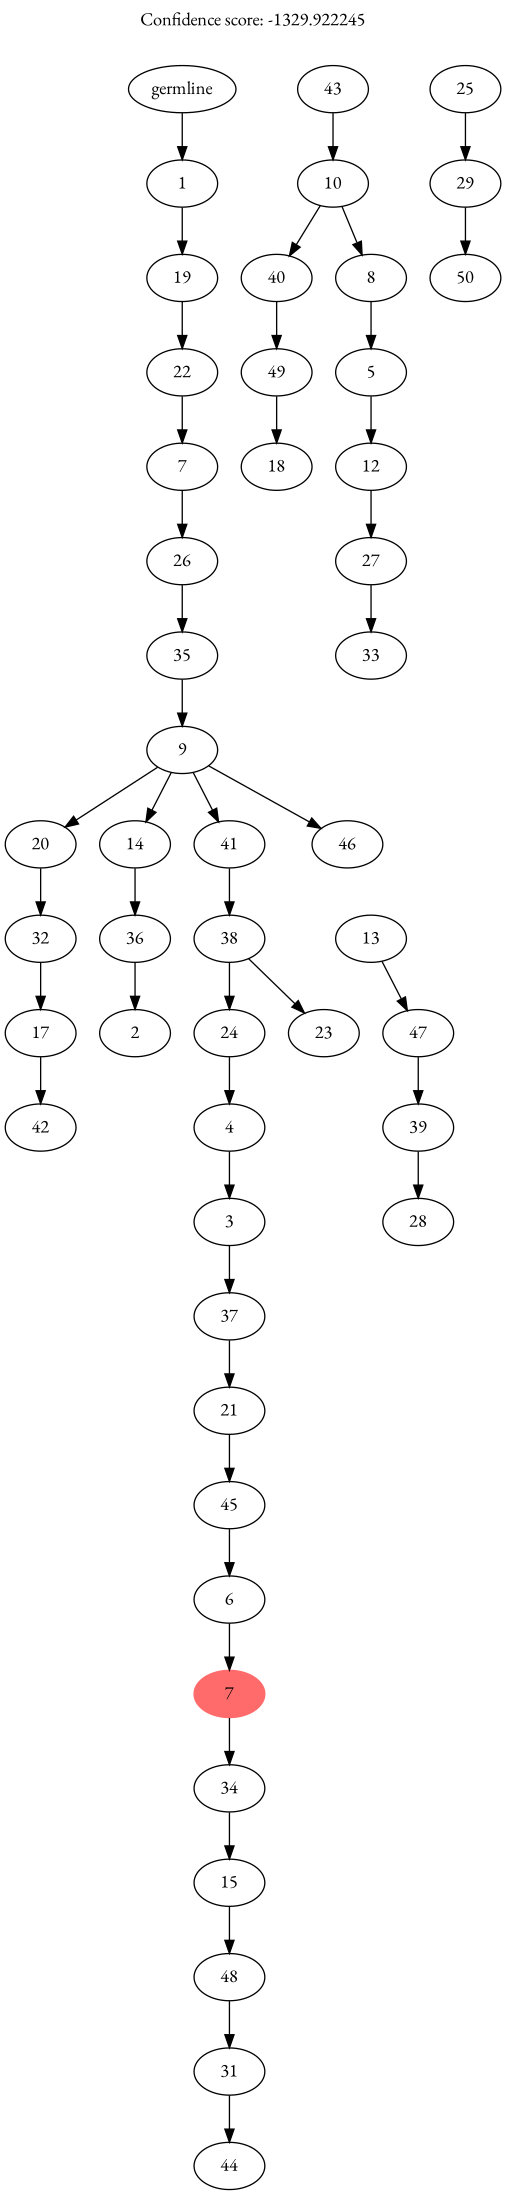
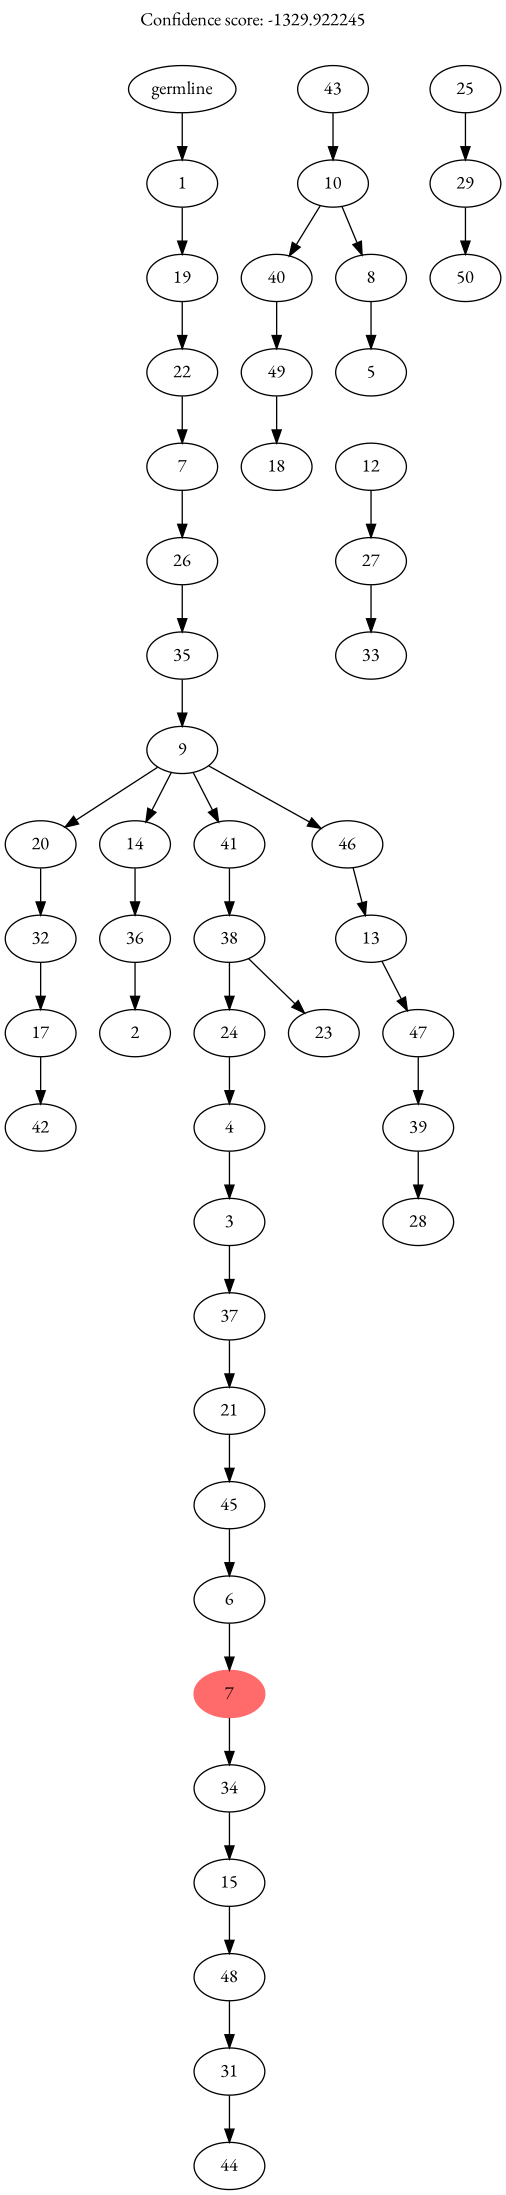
  digraph {
    fontname="EB Garamond"
    label="Confidence score: -1329.922245"
    labelloc=t
    node [fontname="EB Garamond"]
    edge [fontname="EB Garamond"]
    n1 [label=42]
    n2 [label=17]
    n3 [label=32]
    n4 [label=20]
    n5 [label=36]
    n6 [label=2]
    n7 [label=14]
    n8 [label=49]
    n9 [label=18]
    n10 [label=40]
    n11 [label=27]
    n12 [label=33]
    n13 [label=12]
    n14 [label=5]
    n15 [label=8]
    n16 [label=10]
    n17 [label=43]
    n18 [label=44]
    n19 [label=31]
    n20 [label=48]
    n21 [label=15]
    n22 [label=34]
    n23 [color=indianred1 label=7 style=filled]
    n24 [label=6]
    n25 [label=45]
    n26 [label=21]
    n27 [label=37]
    n28 [label=3]
    n29 [label=4]
    n30 [label=24]
    n31 [label=38]
    n32 [label=23]
    n33 [label=41]
    n34 [label=29]
    n35 [label=50]
    n36 [label=25]
    n37 [label=28]
    n38 [label=39]
    n39 [label=47]
    n40 [label=13]
    n41 [label=46]
    n42 [label=9]
    n43 [label=35]
    n44 [label=26]
    n45 [label=7]
    n46 [label=22]
    n47 [label=19]
    n48 [label=1]
    n49 [label=germline]
    n2 -> n1
    n3 -> n2
    n4 -> n3
    n5 -> n6
    n7 -> n5
    n8 -> n9
    n10 -> n8
    n11 -> n12
    n13 -> n11
-   n14 -> n13
    n15 -> n14
    n16 -> n10
    n16 -> n15
    n17 -> n16
    n19 -> n18
    n20 -> n19
    n21 -> n20
    n22 -> n21
    n23 -> n22
    n24 -> n23
    n25 -> n24
    n26 -> n25
    n27 -> n26
    n28 -> n27
    n29 -> n28
    n30 -> n29
    n31 -> n30
    n31 -> n32
    n33 -> n31
    n34 -> n35
    n36 -> n34
    n38 -> n37
    n39 -> n38
    n40 -> n39
+   n41 -> n40
    n42 -> n4
    n42 -> n7
    n42 -> n33
    n42 -> n41
    n43 -> n42
    n44 -> n43
    n45 -> n44
    n46 -> n45
    n47 -> n46
    n48 -> n47
    n49 -> n48
  }
